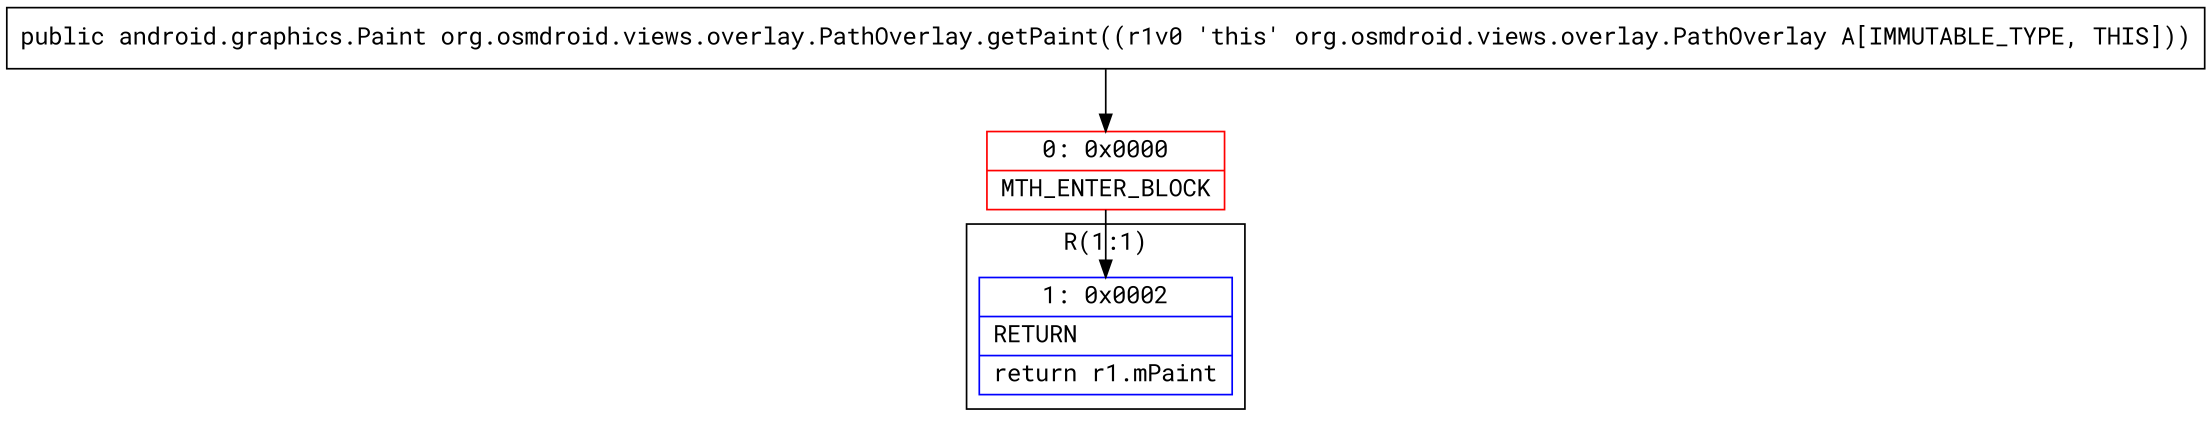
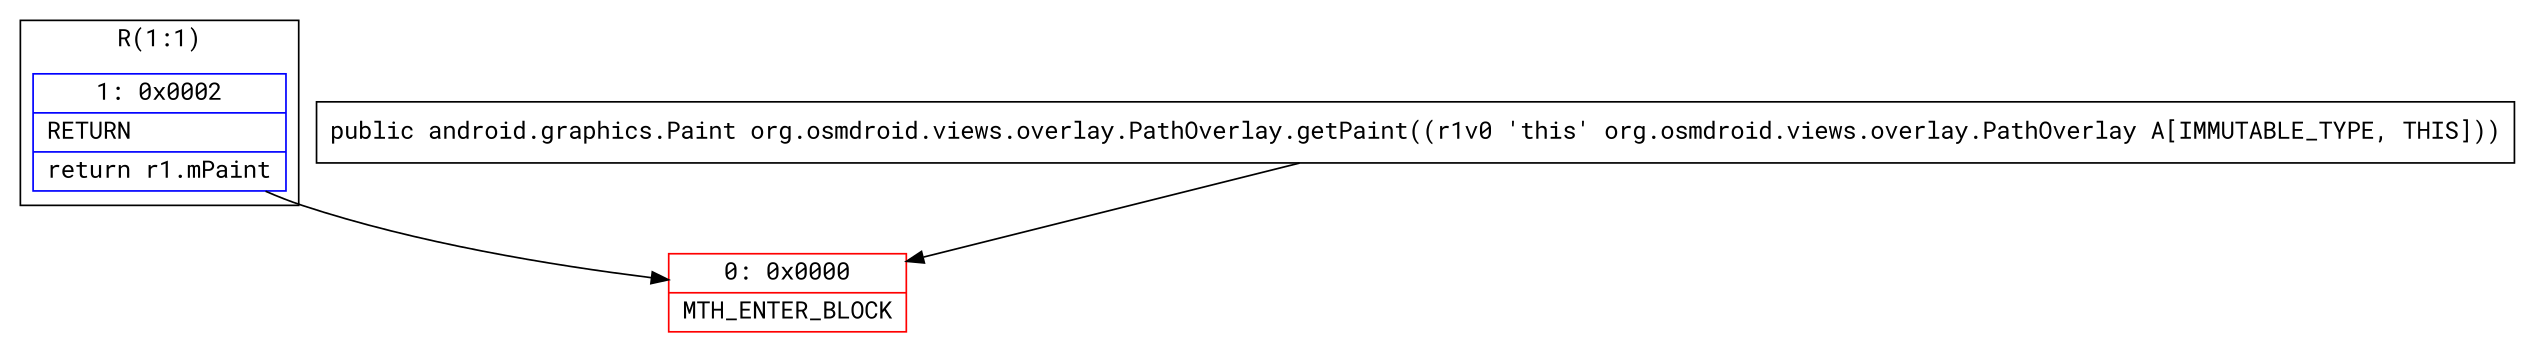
  digraph {
    fontname="Roboto Mono"
    node [shape=record fontname="Roboto Mono"]
    edge [fontname="Roboto Mono"]
    n1 [color=blue label="{1\:\ 0x0002|RETURN\l|return r1.mPaint\l}"]
    n2 [color=red label="{0\:\ 0x0000|MTH_ENTER_BLOCK\l}"]
    n3 [label="{public android.graphics.Paint org.osmdroid.views.overlay.PathOverlay.getPaint((r1v0 'this' org.osmdroid.views.overlay.PathOverlay A[IMMUTABLE_TYPE, THIS])) }"]
    subgraph cluster_1 {
      label="R(1:1)"
      n1
    }
-   n2 -> n1
+   n1 -> n2
    n3 -> n2
  }
